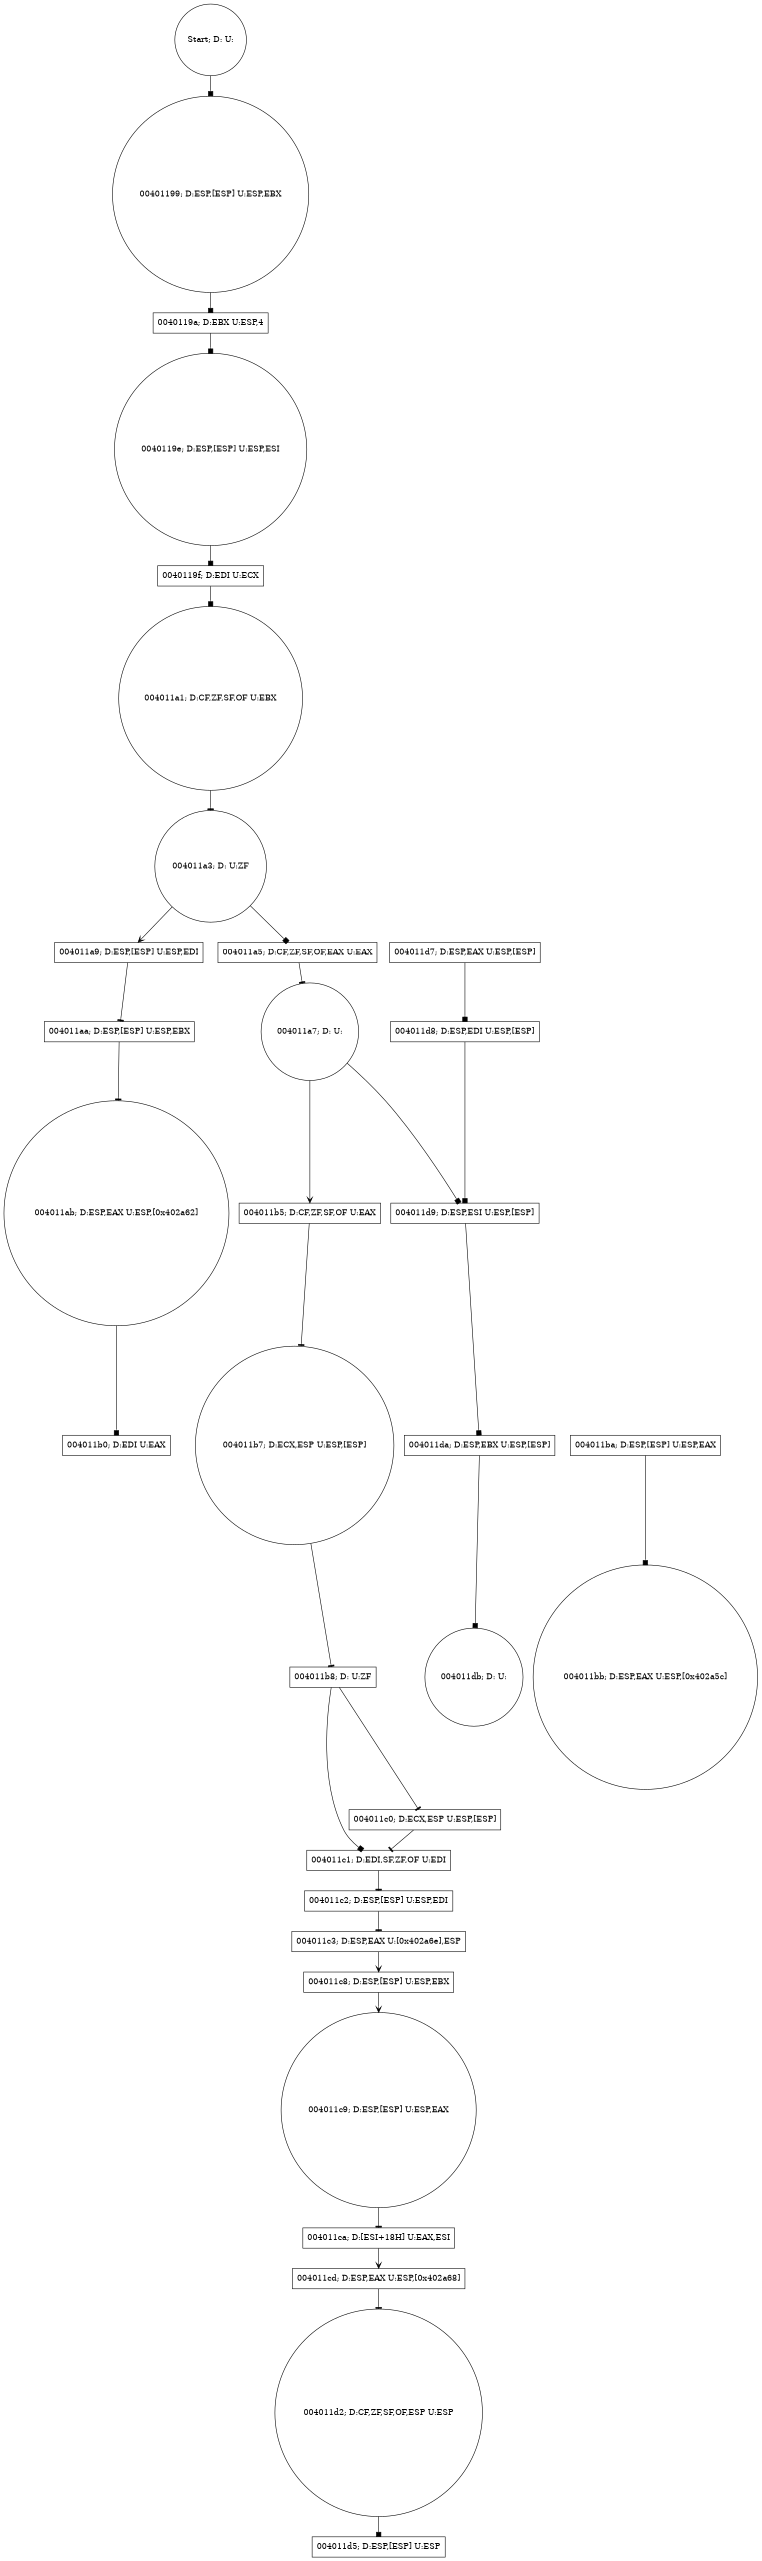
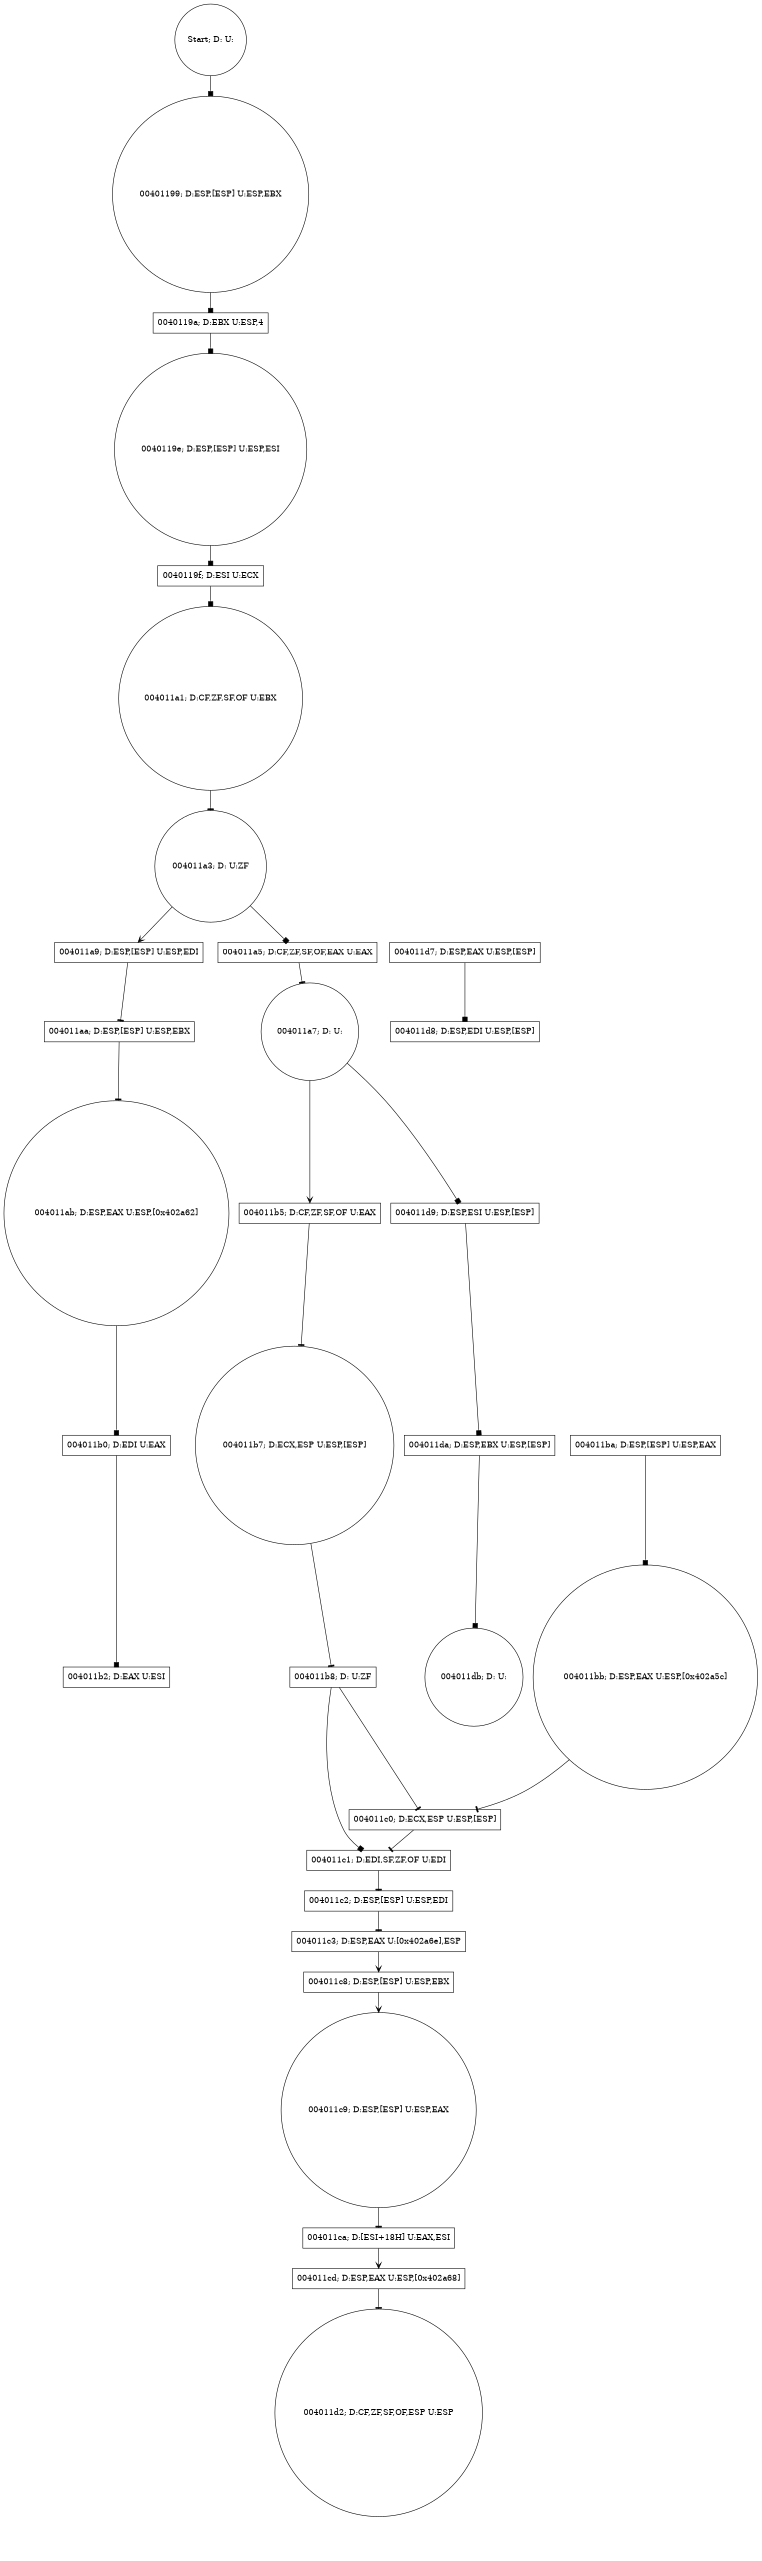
  digraph {
    node [shape=box]
    edge [arrowhead=box]
    n1 [label="Start; D: U:" shape=circle]
    n2 [label="00401199; D:ESP,[ESP] U:ESP,EBX" shape=circle]
    n3 [label="0040119a; D:EBX U:ESP,4"]
    n4 [label="0040119e; D:ESP,[ESP] U:ESP,ESI" shape=circle]
-   n5 [label="0040119f; D:EDI U:ECX"]
+   n5 [label="0040119f; D:ESI U:ECX"]
    n6 [label="004011a1; D:CF,ZF,SF,OF U:EBX" shape=circle]
    n7 [label="004011a3; D: U:ZF" shape=circle]
    n8 [label="004011a5; D:CF,ZF,SF,OF,EAX U:EAX"]
    n9 [label="004011a9; D:ESP,[ESP] U:ESP,EDI"]
    n10 [label="004011a7; D: U:" shape=circle]
    n11 [label="004011aa; D:ESP,[ESP] U:ESP,EBX"]
    n12 [label="004011d9; D:ESP,ESI U:ESP,[ESP]"]
    n13 [label="004011b5; D:CF,ZF,SF,OF U:EAX"]
    n14 [label="004011da; D:ESP,EBX U:ESP,[ESP]"]
    n15 [label="004011ab; D:ESP,EAX U:ESP,[0x402a62]" shape=circle]
    n16 [label="004011b0; D:EDI U:EAX"]
+   n17 [label="004011b2; D:EAX U:ESI"]
    n18 [label="004011b7; D:ECX,ESP U:ESP,[ESP]" shape=circle]
    n19 [label="004011b8; D: U:ZF"]
    n20 [label="004011c1; D:EDI,SF,ZF,OF U:EDI"]
    n21 [label="004011c0; D:ECX,ESP U:ESP,[ESP]"]
    n22 [label="004011ba; D:ESP,[ESP] U:ESP,EAX"]
    n23 [label="004011bb; D:ESP,EAX U:ESP,[0x402a5c]" shape=circle]
    n24 [label="004011c2; D:ESP,[ESP] U:ESP,EDI"]
    n25 [label="004011c3; D:ESP,EAX U:[0x402a6e],ESP"]
    n26 [label="004011c8; D:ESP,[ESP] U:ESP,EBX"]
    n27 [label="004011c9; D:ESP,[ESP] U:ESP,EAX" shape=circle]
    n28 [label="004011ca; D:[ESI+18H] U:EAX,ESI"]
    n29 [label="004011cd; D:ESP,EAX U:ESP,[0x402a68]"]
    n30 [label="004011d2; D:CF,ZF,SF,OF,ESP U:ESP" shape=circle]
-   n31 [label="004011d5; D:ESP,[ESP] U:ESP"]
    n32 [label="004011d7; D:ESP,EAX U:ESP,[ESP]"]
    n33 [label="004011d8; D:ESP,EDI U:ESP,[ESP]"]
    n34 [label="004011db; D: U:" shape=circle]
    n1 -> n2
    n2 -> n3
    n3 -> n4
    n4 -> n5
    n5 -> n6
    n6 -> n7 [arrowhead=tee]
    n7 -> n8
    n7 -> n9 [arrowhead=vee]
    n8 -> n10 [arrowhead=tee]
    n9 -> n11 [arrowhead=tee]
    n10 -> n12
    n10 -> n13 [arrowhead=vee]
    n11 -> n15 [arrowhead=tee]
    n12 -> n14
    n13 -> n18 [arrowhead=tee]
    n14 -> n34
    n15 -> n16
+   n16 -> n17
    n18 -> n19 [arrowhead=tee]
    n19 -> n20
    n19 -> n21 [arrowhead=tee]
    n20 -> n24 [arrowhead=tee]
    n21 -> n20 [arrowhead=tee]
    n22 -> n23
+   n23 -> n21 [arrowhead=tee]
    n24 -> n25 [arrowhead=tee]
    n25 -> n26 [arrowhead=vee]
    n26 -> n27 [arrowhead=vee]
    n27 -> n28 [arrowhead=tee]
    n28 -> n29 [arrowhead=vee]
    n29 -> n30 [arrowhead=tee]
-   n30 -> n31
    n32 -> n33
-   n33 -> n12
  }
